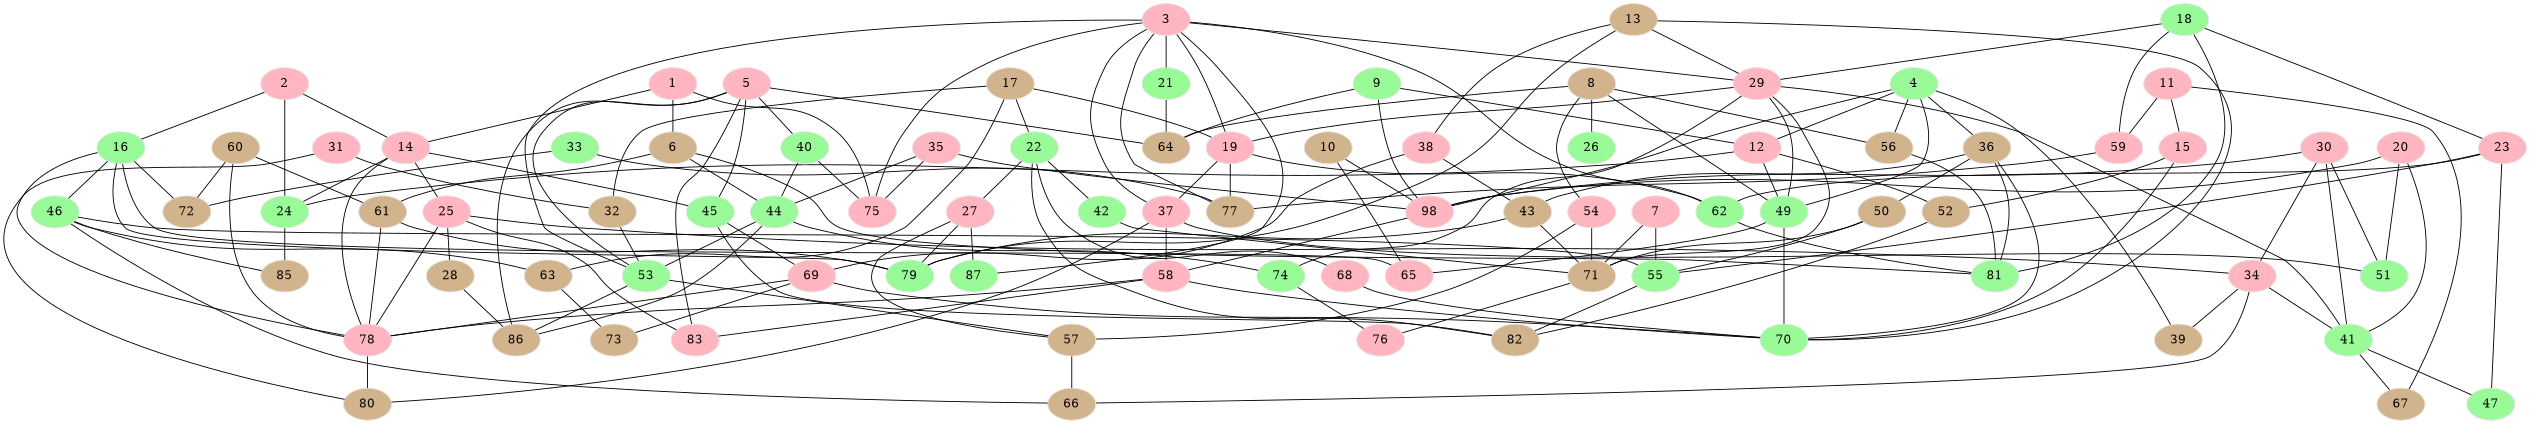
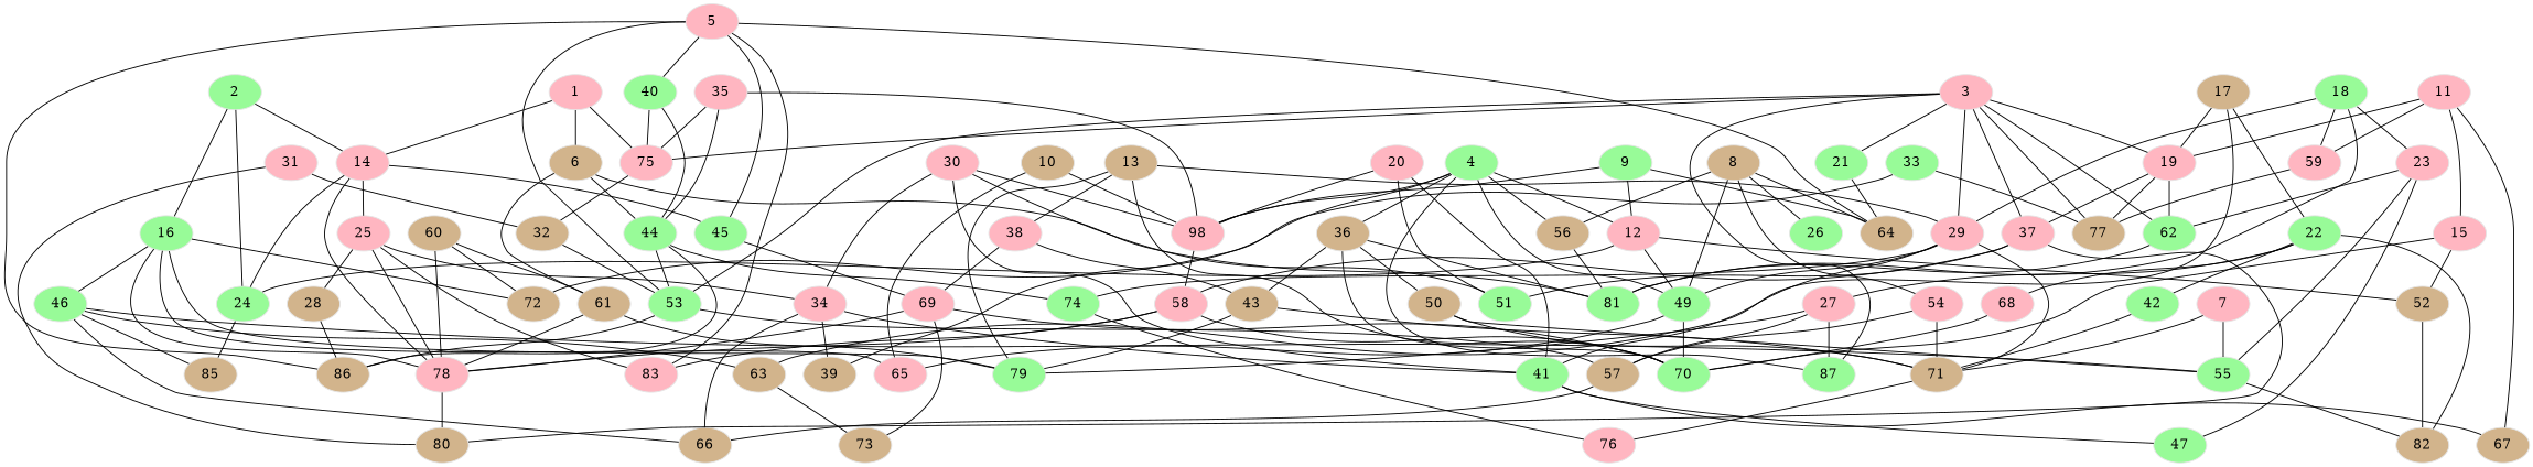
  graph {
    node [color=gray90 fillcolor=lightpink style=filled]
    6 [fillcolor=tan]
    1
    14
    75
    44 [fillcolor=palegreen]
    61 [fillcolor=tan]
    81 [fillcolor=palegreen]
    45 [fillcolor=palegreen]
    24 [fillcolor=palegreen]
    25
    78
-   2
+   2 [fillcolor=palegreen]
    16 [fillcolor=palegreen]
    65
    79 [fillcolor=palegreen]
    46 [fillcolor=palegreen]
    72 [fillcolor=tan]
    39 [fillcolor=tan]
    34
    41 [fillcolor=palegreen]
    66 [fillcolor=tan]
    3
    19
    21 [fillcolor=palegreen]
    29
    37
    53 [fillcolor=palegreen]
    62 [fillcolor=palegreen]
    77 [fillcolor=tan]
    87 [fillcolor=palegreen]
    64 [fillcolor=tan]
    49 [fillcolor=palegreen]
    71 [fillcolor=tan]
    74 [fillcolor=palegreen]
    51 [fillcolor=palegreen]
    80 [fillcolor=tan]
    58
    86 [fillcolor=tan]
    57 [fillcolor=tan]
    4 [fillcolor=palegreen]
    12
    36 [fillcolor=tan]
    n43 [label=98]
    56 [fillcolor=tan]
    52 [fillcolor=tan]
    70 [fillcolor=palegreen]
    43 [fillcolor=tan]
    50 [fillcolor=tan]
    5
    40 [fillcolor=palegreen]
    83
    82 [fillcolor=tan]
    69
    55 [fillcolor=palegreen]
    7
    76
    8 [fillcolor=tan]
    26 [fillcolor=palegreen]
    54
    9 [fillcolor=palegreen]
    10 [fillcolor=tan]
    11
    15
    59
    67 [fillcolor=tan]
    85 [fillcolor=tan]
    13 [fillcolor=tan]
    38
    28 [fillcolor=tan]
    63 [fillcolor=tan]
    17 [fillcolor=tan]
    22 [fillcolor=palegreen]
    32 [fillcolor=tan]
    27
    42 [fillcolor=palegreen]
    68
    73 [fillcolor=tan]
    18 [fillcolor=palegreen]
    23
    47 [fillcolor=palegreen]
    20
    30
    31
    33 [fillcolor=palegreen]
    35
    60 [fillcolor=tan]
    6 -- 44
    6 -- 61
    6 -- 81
    1 -- 6
    1 -- 14
    1 -- 75
    14 -- 45
    14 -- 24
    14 -- 25
    14 -- 78
    44 -- 53
    44 -- 74
    44 -- 86
    61 -- 78
    61 -- 79
-   45 -- 82
    45 -- 69
    24 -- 85
    25 -- 78
    25 -- 34
    25 -- 83
    25 -- 28
    78 -- 80
    2 -- 14
    2 -- 24
    2 -- 16
    16 -- 78
    16 -- 65
    16 -- 79
    16 -- 46
    16 -- 72
    46 -- 66
    46 -- 55
    46 -- 85
    46 -- 63
    34 -- 39
    34 -- 41
    34 -- 66
    41 -- 67
    41 -- 47
    3 -- 75
    3 -- 19
    3 -- 21
    3 -- 29
    3 -- 37
    3 -- 53
    3 -- 62
    3 -- 77
    3 -- 87
    19 -- 37
    19 -- 62
    19 -- 77
    21 -- 64
    29 -- 41
    29 -- 49
    29 -- 71
    29 -- 74
    37 -- 51
    37 -- 80
    37 -- 58
    53 -- 86
    53 -- 57
    62 -- 81
    49 -- 65
    49 -- 70
    71 -- 76
    74 -- 76
    58 -- 78
    58 -- 70
    58 -- 83
    57 -- 66
    4 -- 39
+   4 -- 87
    4 -- 49
    4 -- 12
    4 -- 36
    4 -- n43
    4 -- 56
    12 -- 24
    12 -- 49
    12 -- 52
    36 -- 81
    36 -- 70
    36 -- 43
    36 -- 50
    n43 -- 58
    56 -- 81
    52 -- 82
    43 -- 79
    43 -- 71
    50 -- 71
    50 -- 55
    5 -- 45
    5 -- 53
    5 -- 64
    5 -- 86
    5 -- 40
    5 -- 83
    40 -- 75
    40 -- 44
    69 -- 78
    69 -- 70
    69 -- 73
    55 -- 82
    7 -- 71
    7 -- 55
    8 -- 64
    8 -- 49
    8 -- 56
    8 -- 26
    8 -- 54
    54 -- 71
    54 -- 57
    9 -- 64
    9 -- 12
    9 -- n43
    10 -- 65
    10 -- n43
-   29 -- 19
+   11 -- 19
    11 -- 15
    11 -- 59
    11 -- 67
    15 -- 52
    15 -- 70
    59 -- 77
    13 -- 79
    13 -- 29
    13 -- 70
    13 -- 38
    38 -- 43
    38 -- 69
    28 -- 86
    63 -- 73
    17 -- 19
    17 -- 63
    17 -- 22
-   17 -- 32
+   75 -- 32
    22 -- 82
    22 -- 27
    22 -- 42
    22 -- 68
    32 -- 53
    27 -- 79
    27 -- 87
    27 -- 57
    42 -- 71
    68 -- 70
    18 -- 81
    18 -- 29
    18 -- 59
    18 -- 23
    23 -- 62
    23 -- 55
    23 -- 47
    20 -- 41
    20 -- 51
    20 -- n43
    30 -- 34
    30 -- 41
    30 -- 51
    30 -- n43
    31 -- 80
    31 -- 32
    33 -- 72
    33 -- 77
    35 -- 75
    35 -- 44
    35 -- n43
    60 -- 61
    60 -- 78
    60 -- 72
  }
